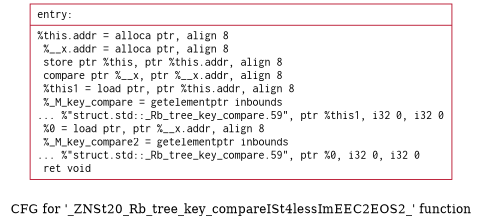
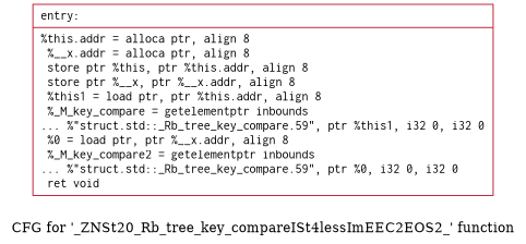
  digraph {
    label="CFG for '_ZNSt20_Rb_tree_key_compareISt4lessImEEC2EOS2_' function"
-   n1 [color="#b70d28ff" fillcolor=white fontname=Courier label="{entry:\l|  %this.addr = alloca ptr, align 8\l  %__x.addr = alloca ptr, align 8\l  store ptr %this, ptr %this.addr, align 8\l  compare ptr %__x, ptr %__x.addr, align 8\l  %this1 = load ptr, ptr %this.addr, align 8\l  %_M_key_compare = getelementptr inbounds\l... %\"struct.std::_Rb_tree_key_compare.59\", ptr %this1, i32 0, i32 0\l  %0 = load ptr, ptr %__x.addr, align 8\l  %_M_key_compare2 = getelementptr inbounds\l... %\"struct.std::_Rb_tree_key_compare.59\", ptr %0, i32 0, i32 0\l  ret void\l}" shape=record style=filled]
+   n1 [color="#b70d28ff" fillcolor=white fontname=Courier label="{entry:\l|  %this.addr = alloca ptr, align 8\l  %__x.addr = alloca ptr, align 8\l  store ptr %this, ptr %this.addr, align 8\l  store ptr %__x, ptr %__x.addr, align 8\l  %this1 = load ptr, ptr %this.addr, align 8\l  %_M_key_compare = getelementptr inbounds\l... %\"struct.std::_Rb_tree_key_compare.59\", ptr %this1, i32 0, i32 0\l  %0 = load ptr, ptr %__x.addr, align 8\l  %_M_key_compare2 = getelementptr inbounds\l... %\"struct.std::_Rb_tree_key_compare.59\", ptr %0, i32 0, i32 0\l  ret void\l}" shape=record style=filled]
  }
